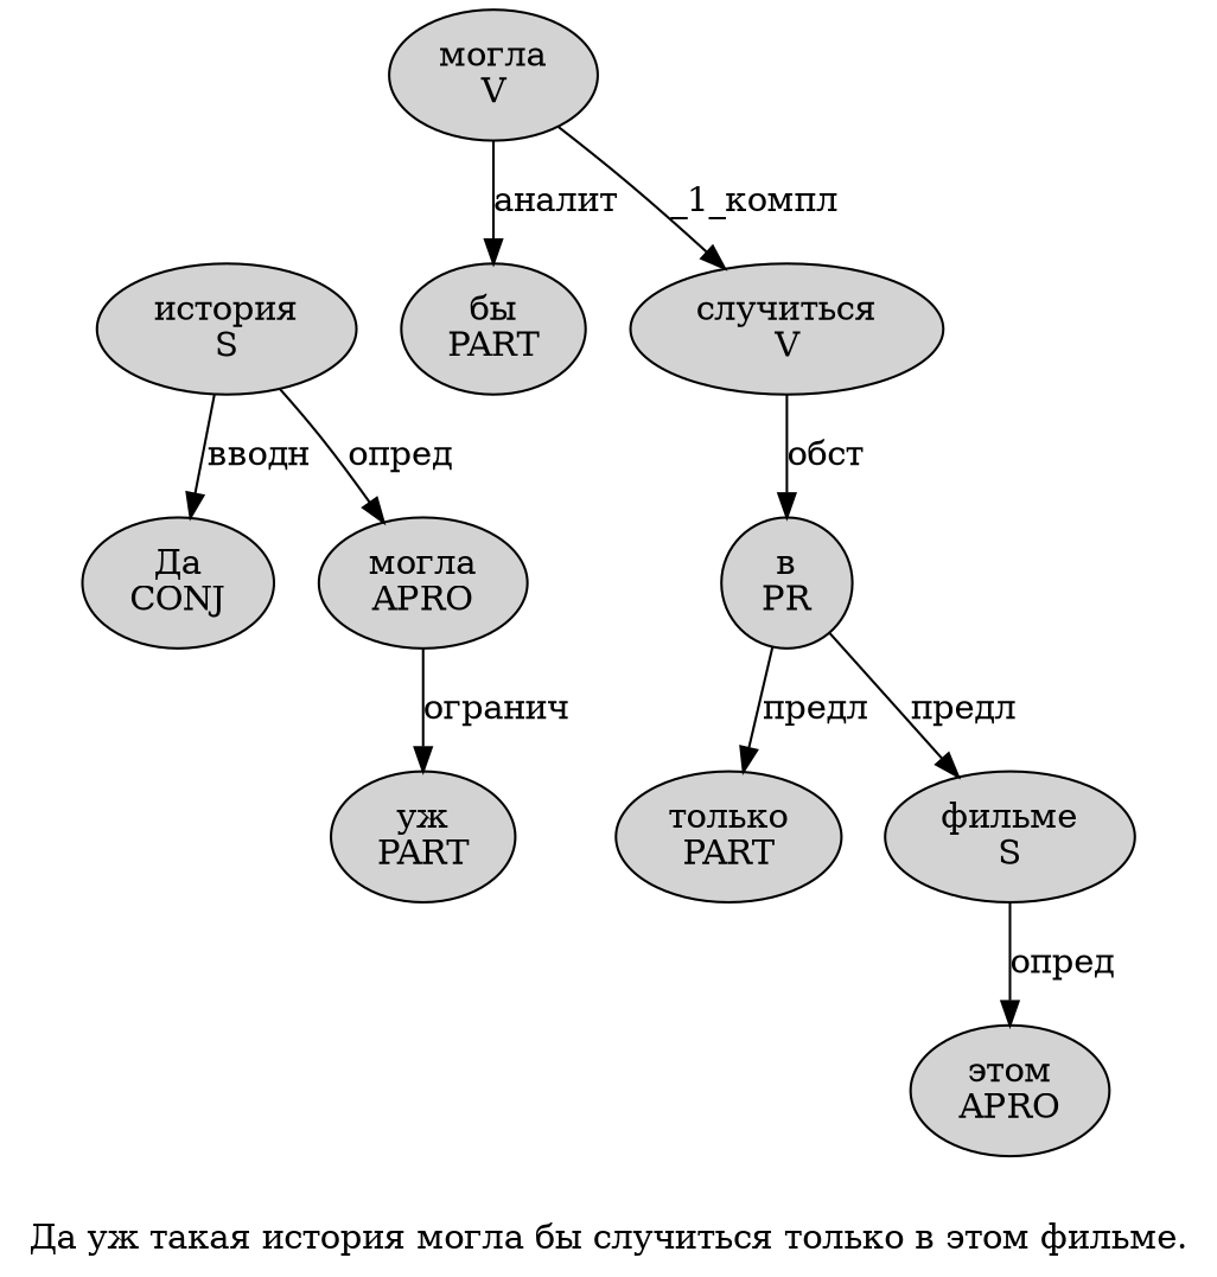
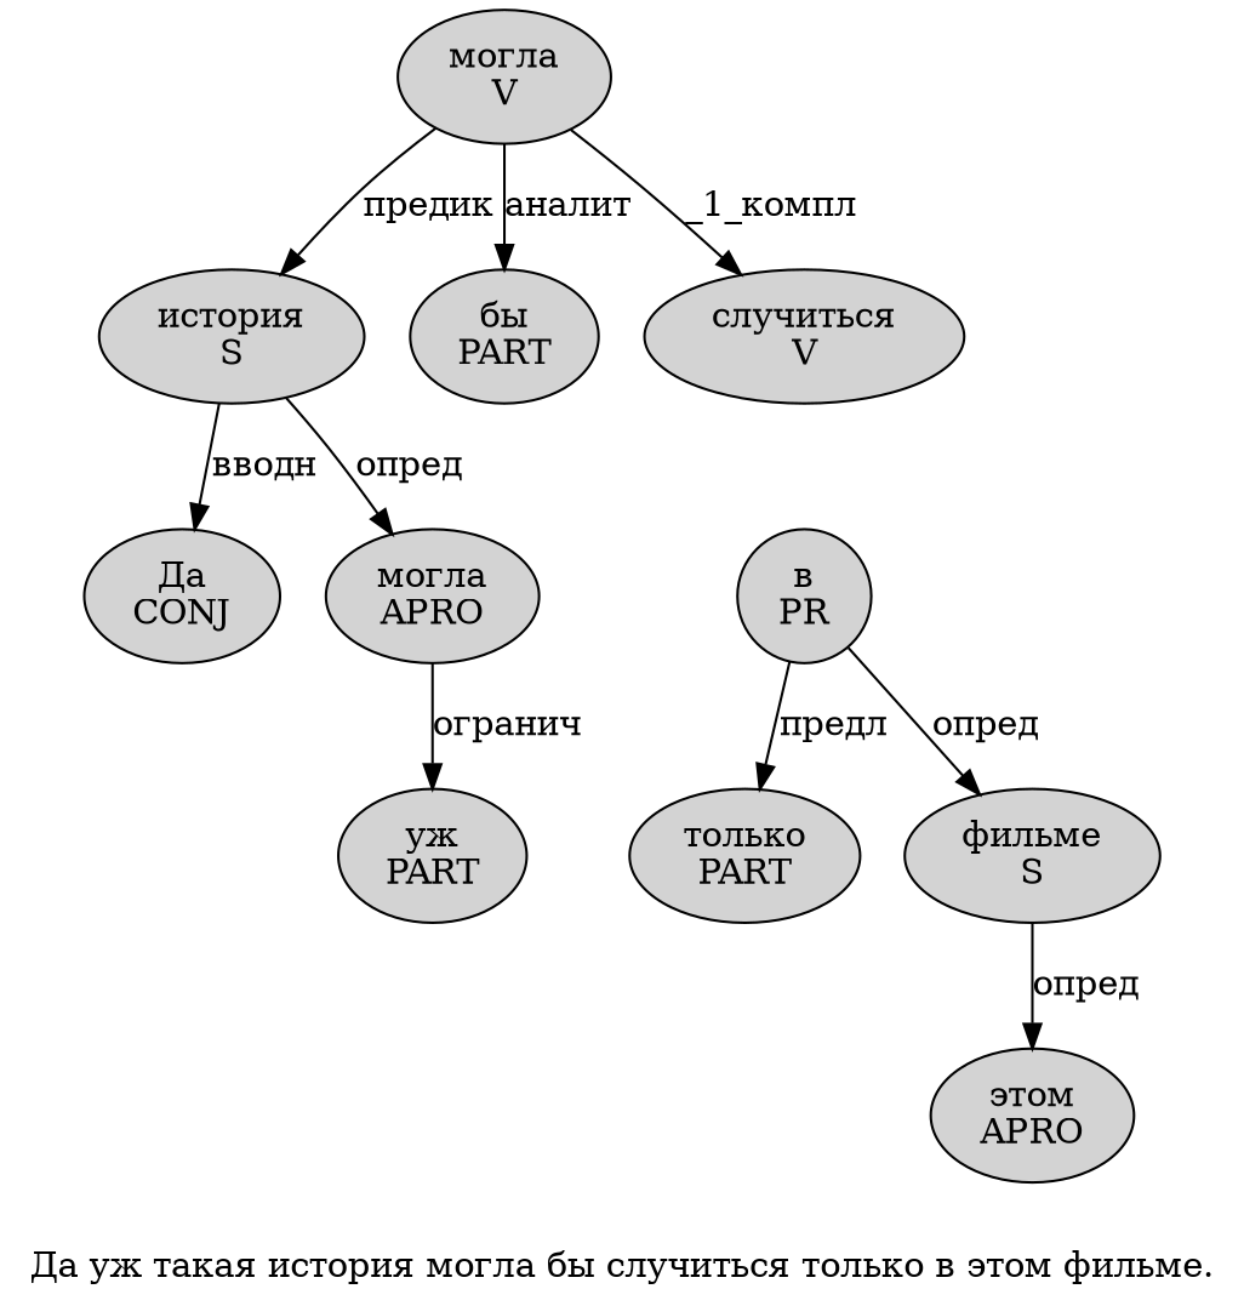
  digraph {
    label="Да уж такая история могла бы случиться только в этом фильме."
    node [fillcolor=lightgray penwidth=1 shape=ellipse style=filled]
    n1 [label="Да\nCONJ"]
    n2 [label="уж\nPART"]
    n3 [label="могла\nAPRO"]
    n4 [label="история\nS"]
    n5 [label="могла\nV"]
    n6 [label="бы\nPART"]
    n7 [label="случиться\nV"]
    n8 [label="в\nPR"]
    n9 [label="только\nPART"]
    n10 [label="фильме\nS"]
    n11 [label="этом\nAPRO"]
    n3 -> n2 [label="огранич"]
    n4 -> n1 [label="вводн"]
    n4 -> n3 [label="опред"]
+   n5 -> n4 [label="предик"]
    n5 -> n6 [label="аналит"]
    n5 -> n7 [label="_1_компл"]
-   n7 -> n8 [label="обст"]
    n8 -> n9 [label="предл"]
-   n8 -> n10 [label="предл"]
+   n8 -> n10 [label="опред"]
    n10 -> n11 [label="опред"]
  }
